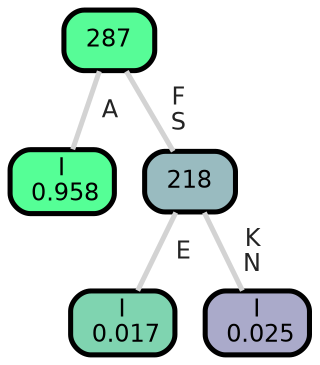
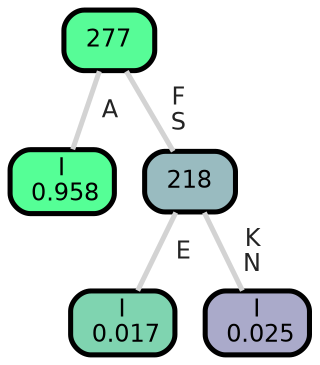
  graph {
    ranksep="0 equally"
    splines=straight
    node [color=black fontcolor=black fontname=helvetica penwidth=3 shape=box style="filled, rounded"]
    edge [color=lightgray fontcolor=grey14 fontname=helvetica fontweight=bold penwidth=3]
    n1 [fillcolor="#55ff96" label="I\n 0.958"]
-   n2 [fillcolor="#57fc97" label=287]
+   n2 [fillcolor="#57fc97" label=277]
    n3 [fillcolor="#99bbc0" label=218]
    n4 [fillcolor="#7fd4b0" label="I\n 0.017"]
    n5 [fillcolor="#aaaaca" label="I\n 0.025"]
    subgraph sub_1 {
      rank=same
    }
    n2 -- n1 [label=" A"]
    n2 -- n3 [label=" F\n S"]
    n3 -- n4 [label=" E"]
    n3 -- n5 [label=" K\n N"]
  }
